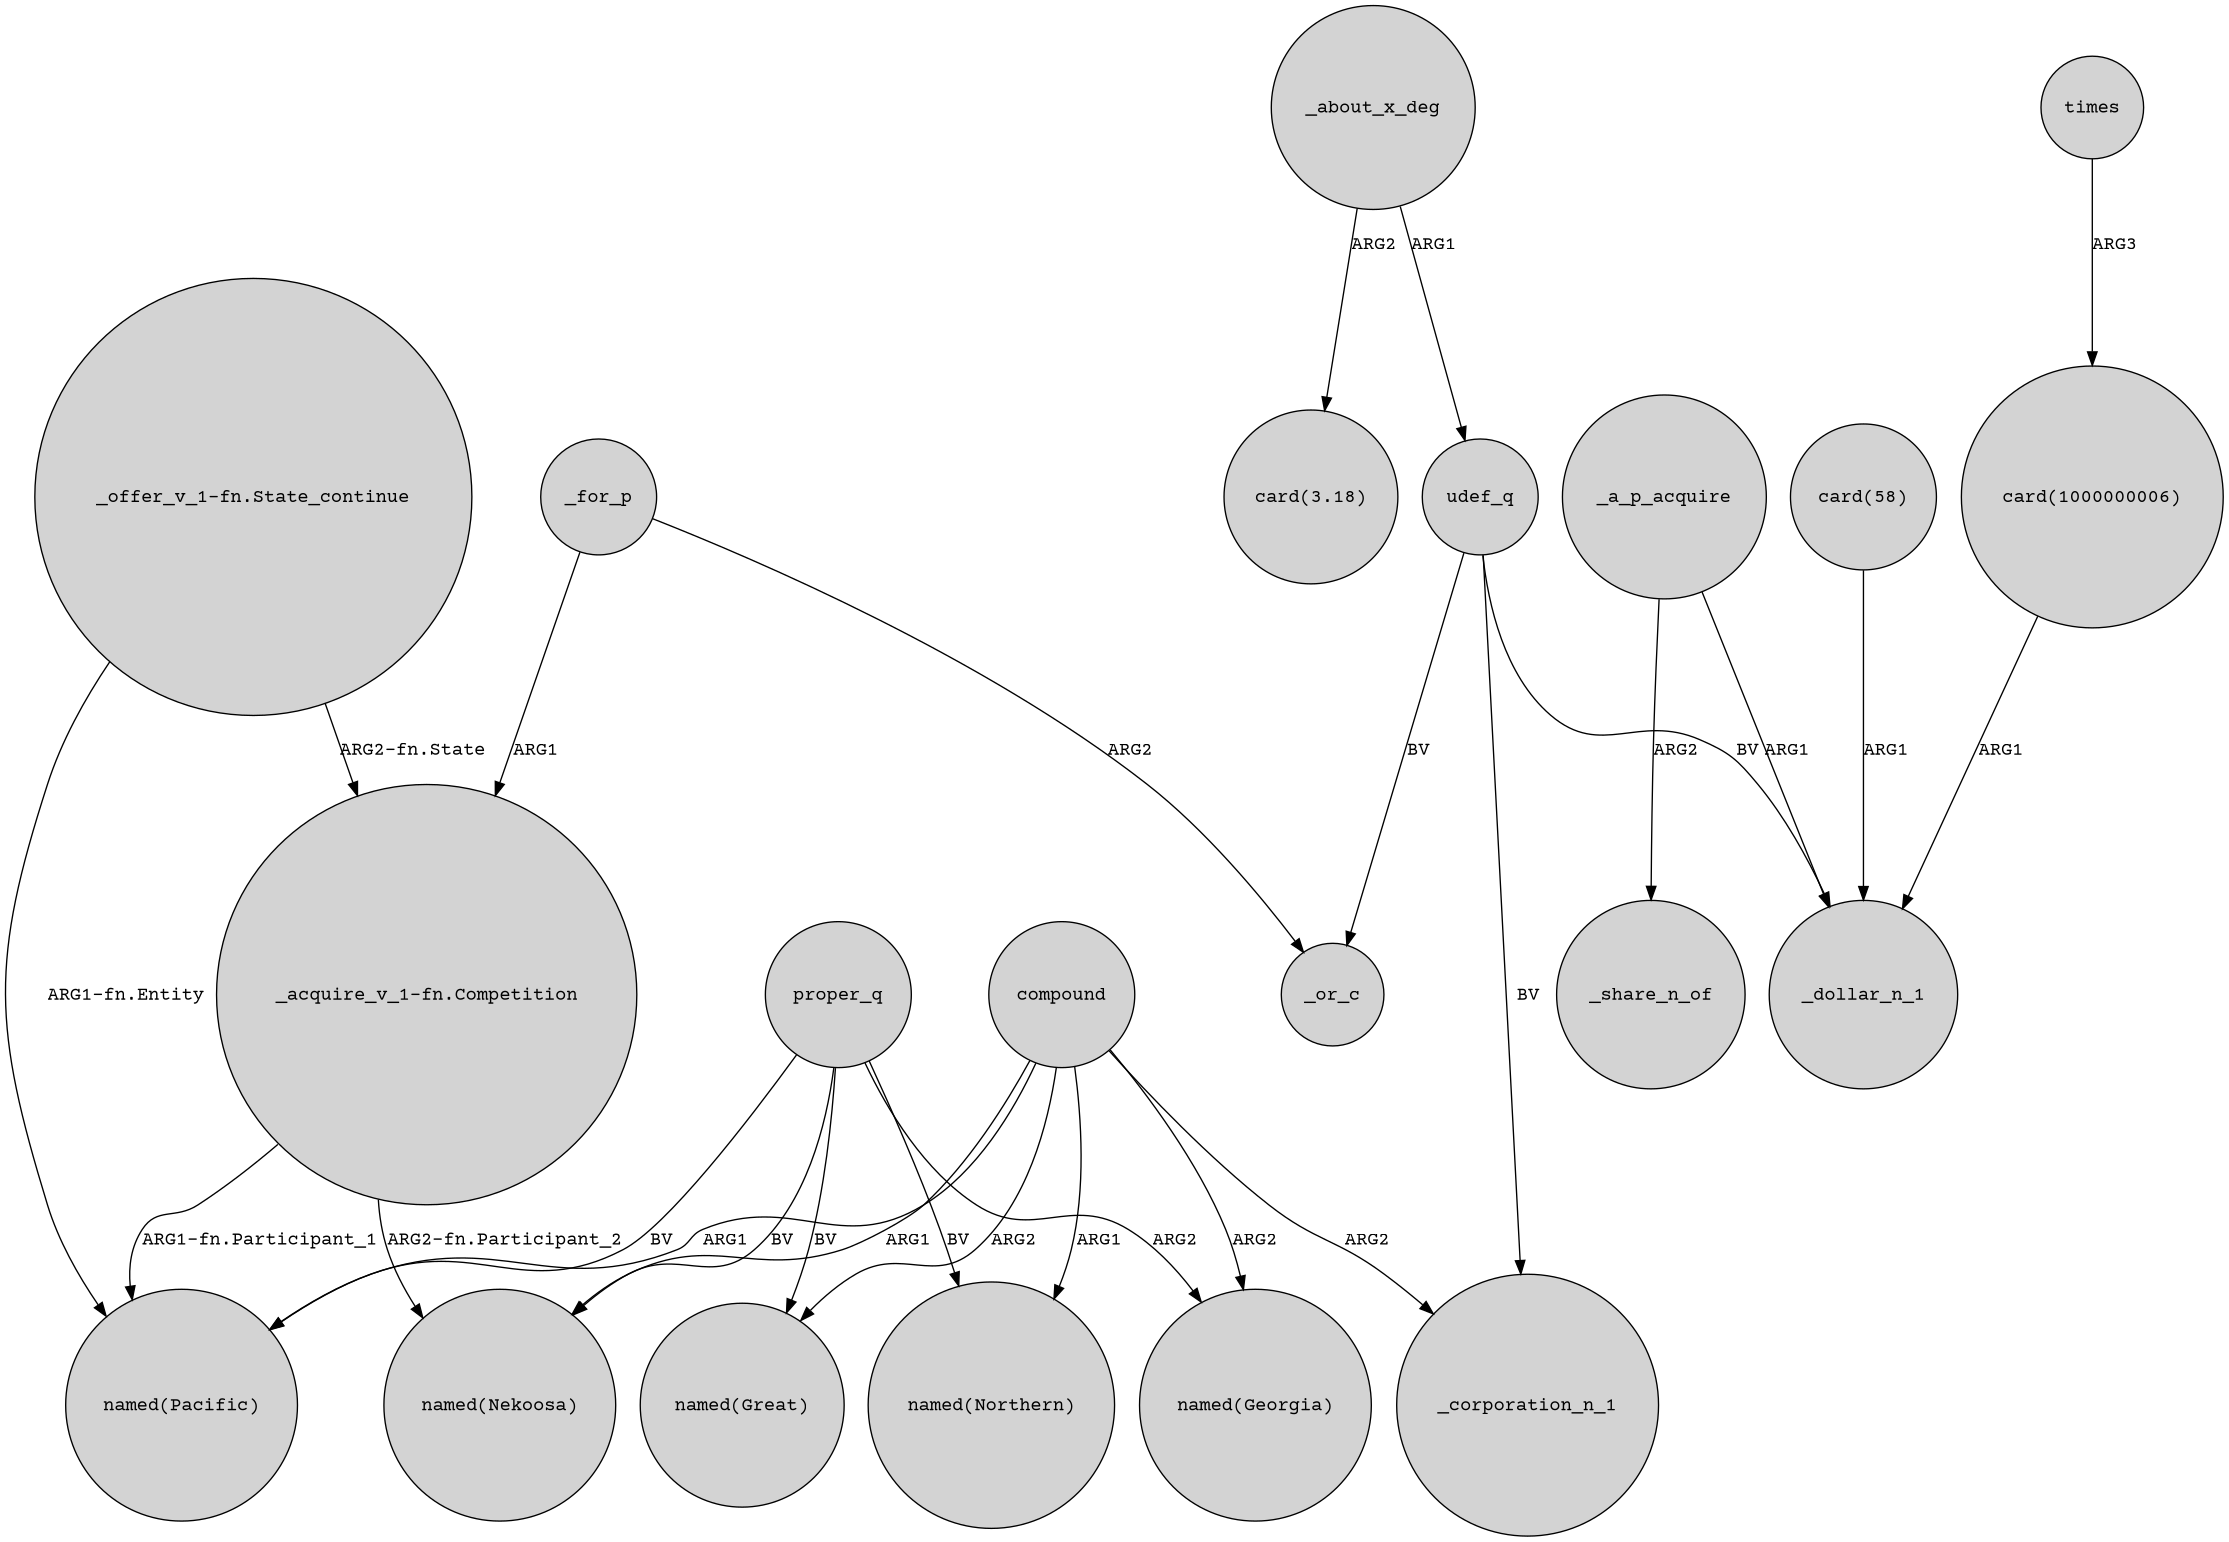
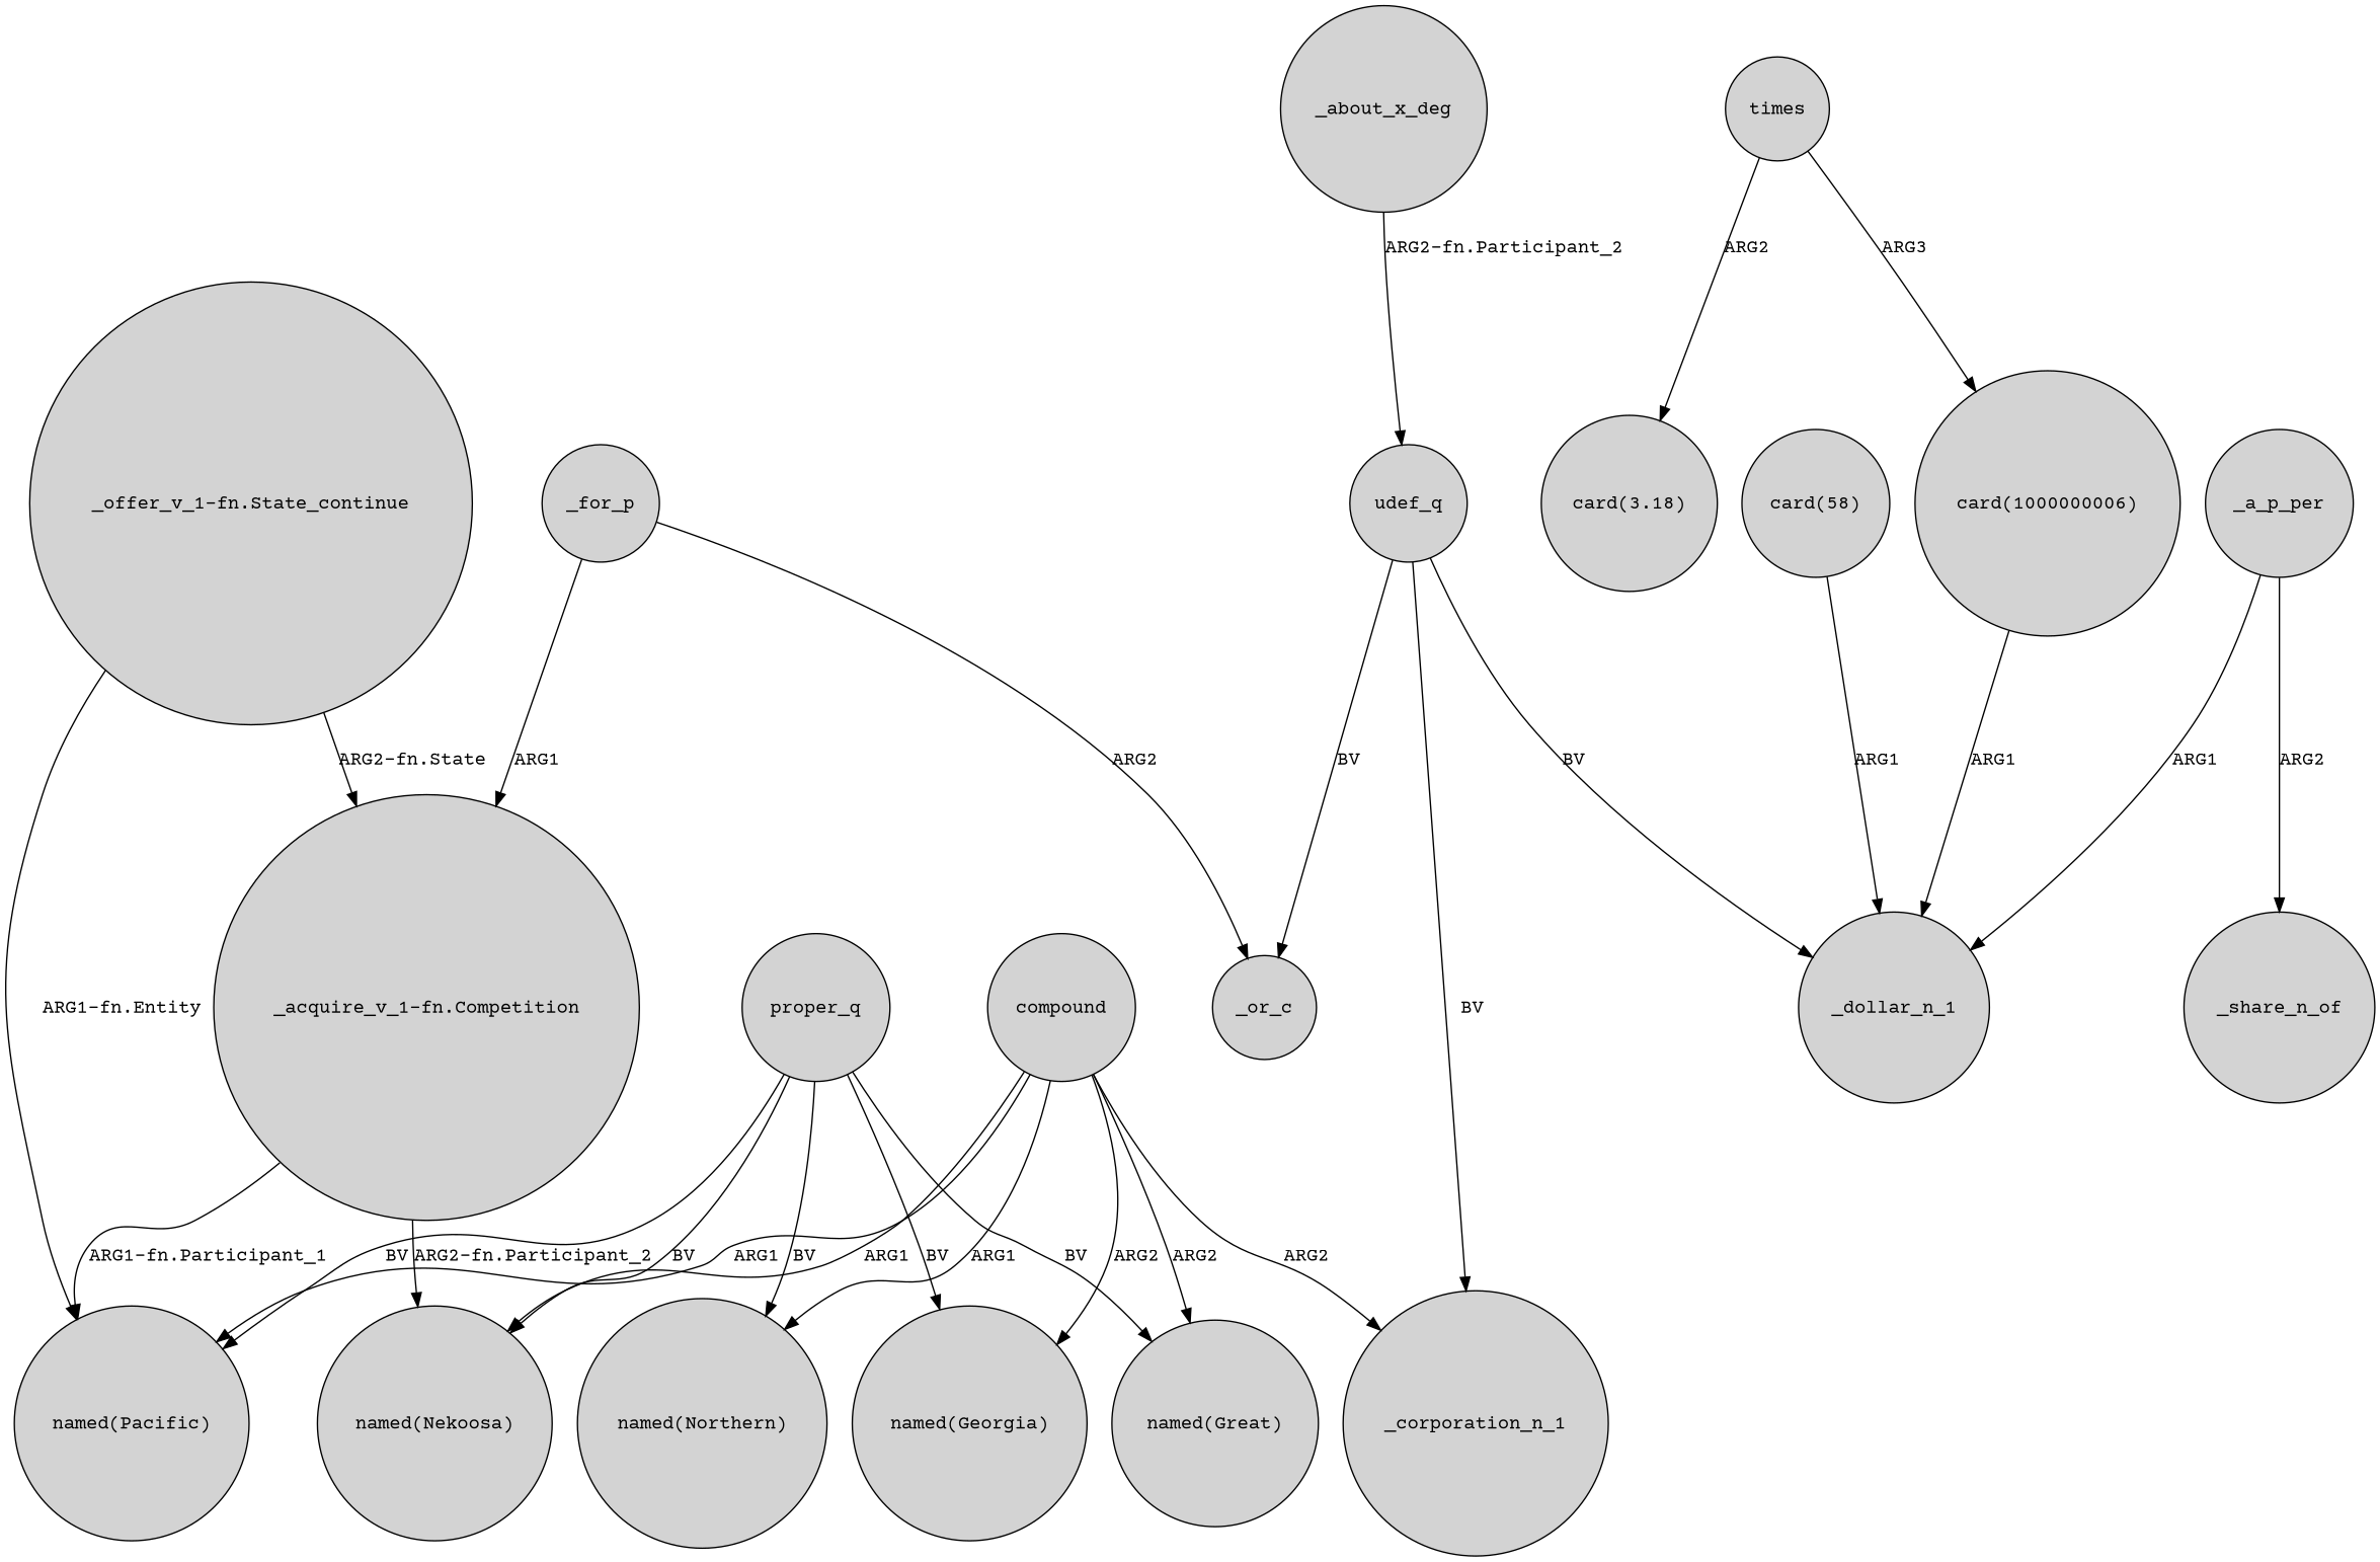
  digraph {
    fontname="Courier Prime"
    node [fontname="Courier Prime" shape=circle style=filled]
    edge [fontname="Courier Prime"]
    n1 [label="card(1000000006)"]
    _dollar_n_1
    "_acquire_v_1-fn.Competition"
    "named(Pacific)"
    "named(Nekoosa)"
    proper_q
    "named(Georgia)"
    "named(Great)"
    "named(Northern)"
    compound
    _corporation_n_1
    "_offer_v_1-fn.State_continue"
    "card(58)"
    times
    "card(3.18)"
    _for_p
    _or_c
    udef_q
    _about_x_deg
-   _a_p_per [label=_a_p_acquire]
+   _a_p_per
    _share_n_of
    n1 -> _dollar_n_1 [label=ARG1]
    "_acquire_v_1-fn.Competition" -> "named(Pacific)" [label="ARG1-fn.Participant_1"]
    "_acquire_v_1-fn.Competition" -> "named(Nekoosa)" [label="ARG2-fn.Participant_2"]
    proper_q -> "named(Pacific)" [label=BV]
    proper_q -> "named(Nekoosa)" [label=BV]
-   proper_q -> "named(Georgia)" [label=ARG2]
+   proper_q -> "named(Georgia)" [label=BV]
    proper_q -> "named(Great)" [label=BV]
    proper_q -> "named(Northern)" [label=BV]
    compound -> "named(Pacific)" [label=ARG1]
    compound -> "named(Nekoosa)" [label=ARG1]
    compound -> "named(Georgia)" [label=ARG2]
    compound -> "named(Great)" [label=ARG2]
    compound -> "named(Northern)" [label=ARG1]
    compound -> _corporation_n_1 [label=ARG2]
    "_offer_v_1-fn.State_continue" -> "_acquire_v_1-fn.Competition" [label="ARG2-fn.State"]
    "_offer_v_1-fn.State_continue" -> "named(Pacific)" [label="ARG1-fn.Entity"]
    "card(58)" -> _dollar_n_1 [label=ARG1]
    times -> n1 [label=ARG3]
-   _about_x_deg -> "card(3.18)" [label=ARG2]
+   times -> "card(3.18)" [label=ARG2]
    _for_p -> "_acquire_v_1-fn.Competition" [label=ARG1]
    _for_p -> _or_c [label=ARG2]
    udef_q -> _dollar_n_1 [label=BV]
    udef_q -> _corporation_n_1 [label=BV]
    udef_q -> _or_c [label=BV]
-   _about_x_deg -> udef_q [label=ARG1]
+   _about_x_deg -> udef_q [label="ARG2-fn.Participant_2"]
    _a_p_per -> _dollar_n_1 [label=ARG1]
    _a_p_per -> _share_n_of [label=ARG2]
  }
